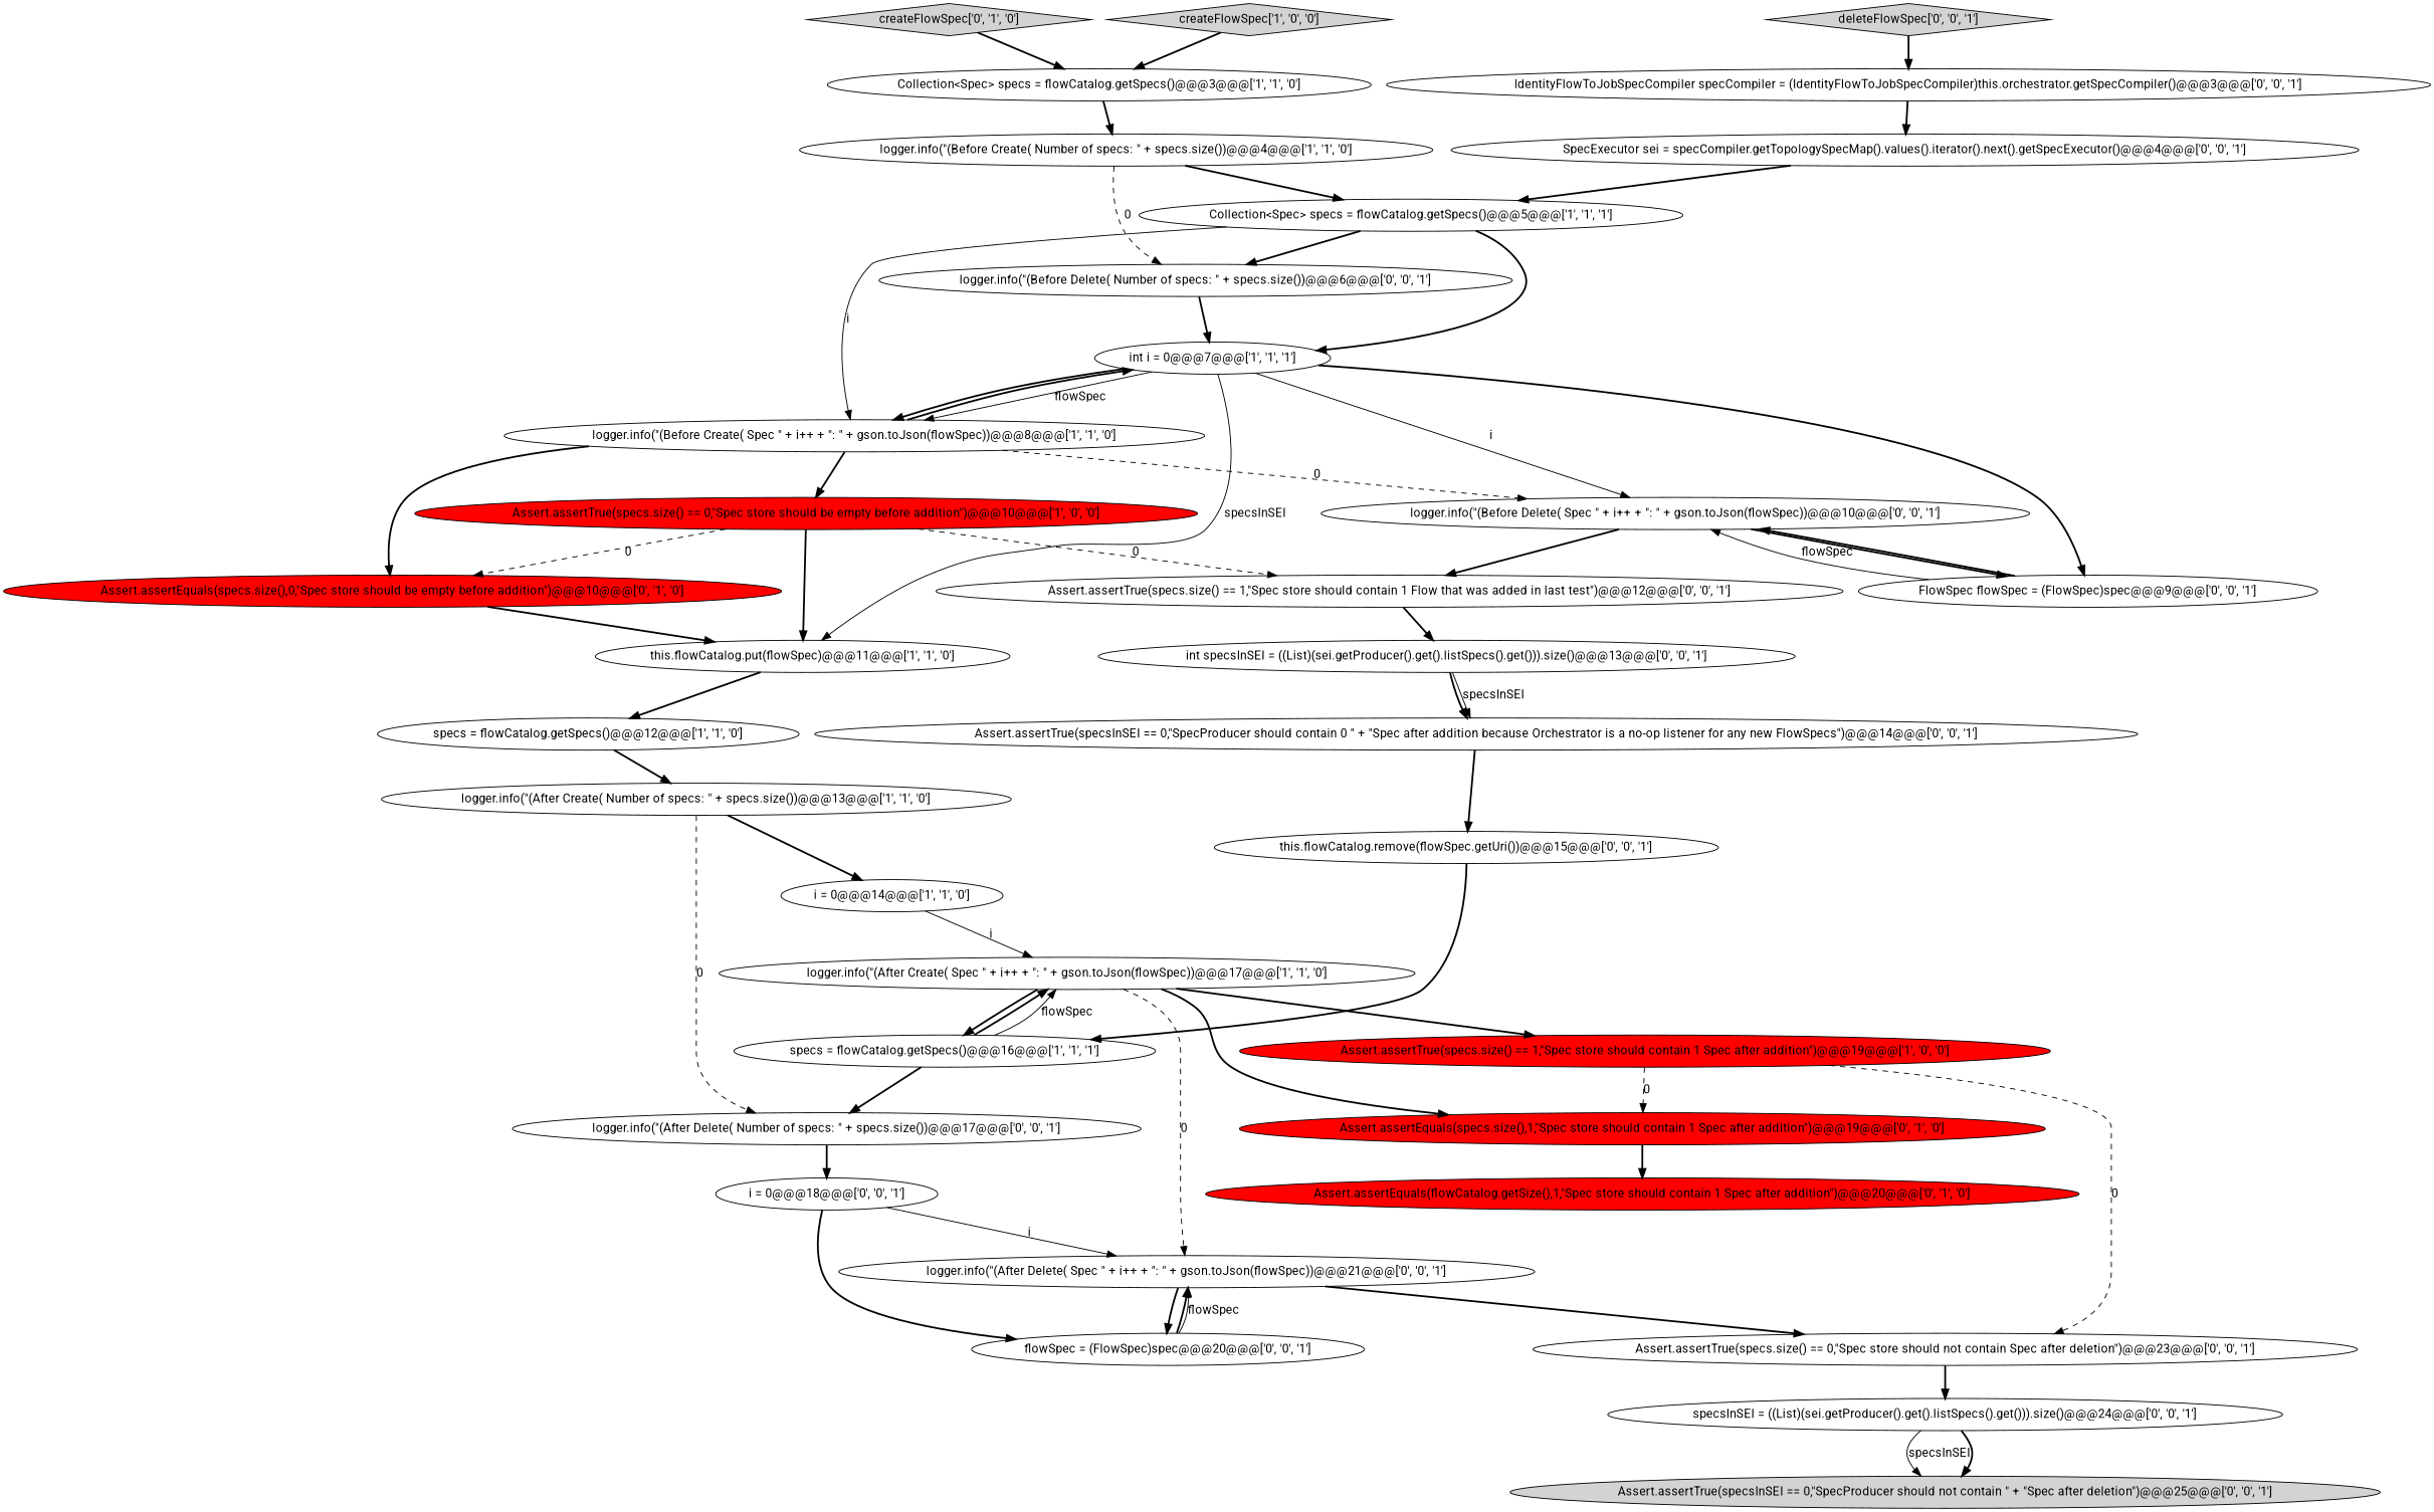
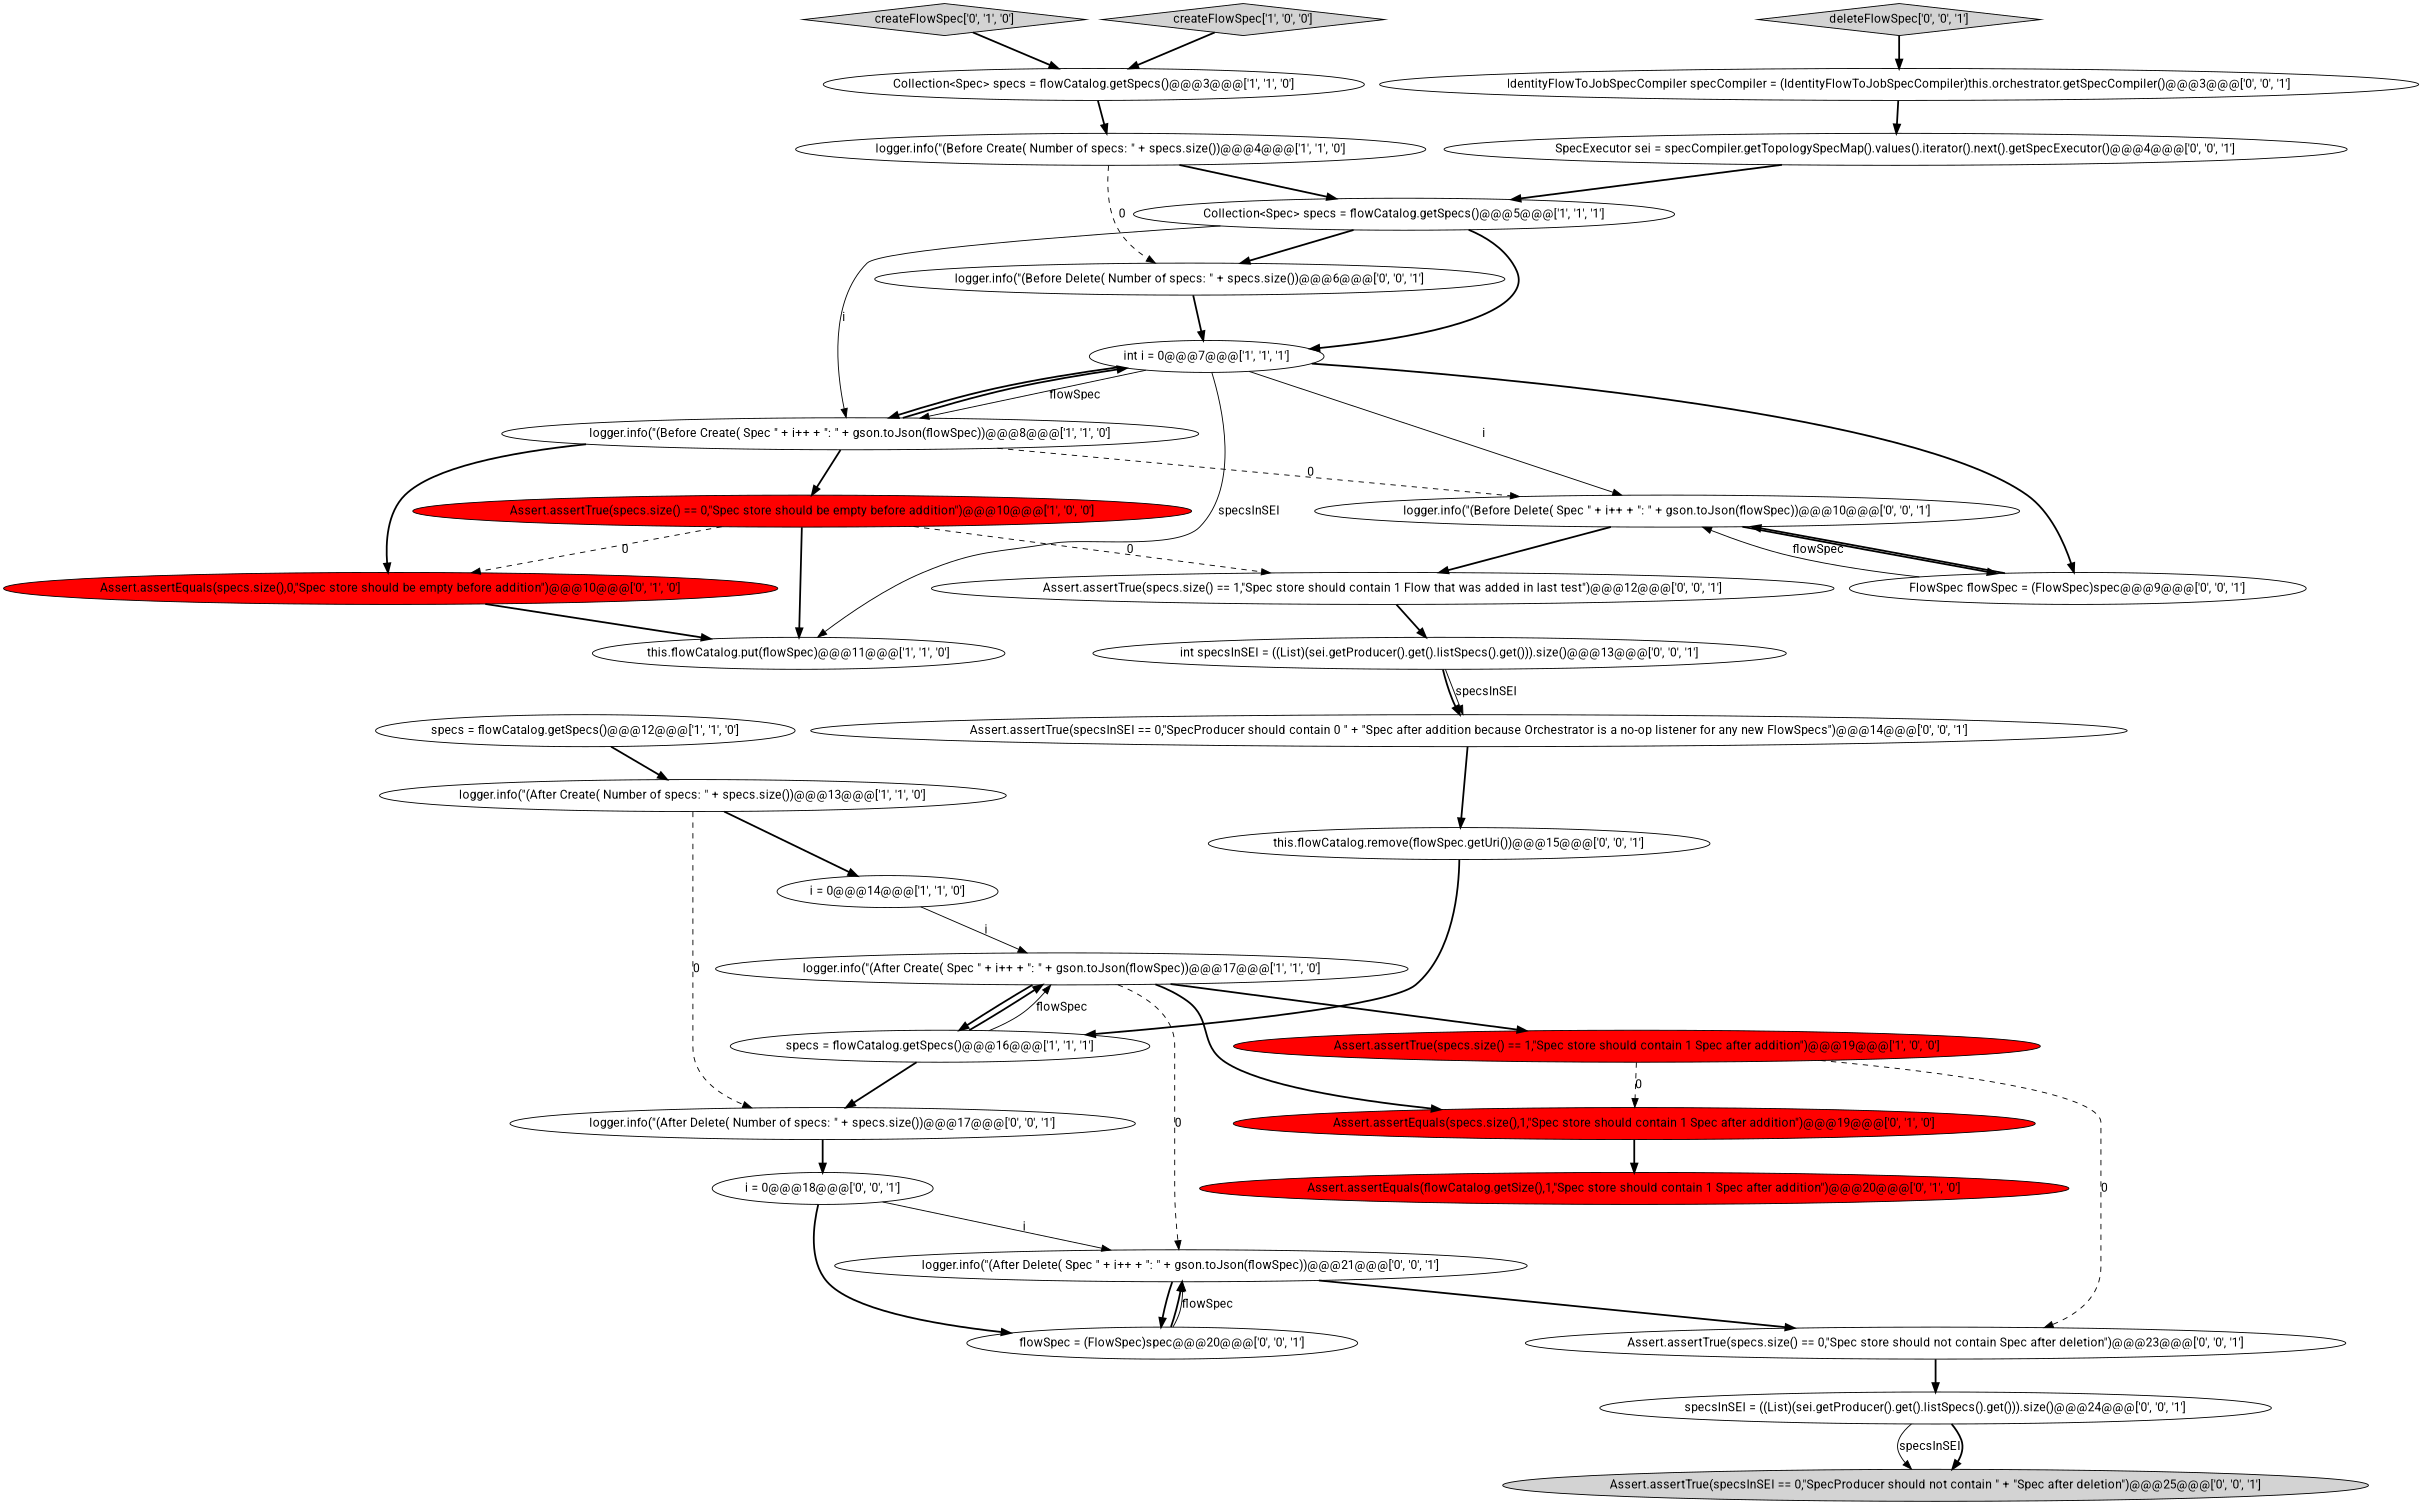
  digraph {
    fontname=Roboto
    node [fillcolor=white fontname=Roboto shape=ellipse style=filled]
    edge [fontname=Roboto style=bold]
    n1 [fillcolor=red label="Assert.assertEquals(specs.size(),1,\"Spec store should contain 1 Spec after addition\")@@@19@@@['0', '1', '0']"]
    n2 [fillcolor=red label="Assert.assertEquals(flowCatalog.getSize(),1,\"Spec store should contain 1 Spec after addition\")@@@20@@@['0', '1', '0']"]
    n3 [label="logger.info(\"(Before Delete( Number of specs: \" + specs.size())@@@6@@@['0', '0', '1']"]
    n4 [label="int i = 0@@@7@@@['1', '1', '1']"]
    n5 [label="this.flowCatalog.put(flowSpec)@@@11@@@['1', '1', '0']"]
    n6 [label="logger.info(\"(Before Create( Spec \" + i++ + \": \" + gson.toJson(flowSpec))@@@8@@@['1', '1', '0']"]
    n7 [label="logger.info(\"(Before Delete( Spec \" + i++ + \": \" + gson.toJson(flowSpec))@@@10@@@['0', '0', '1']"]
    n8 [label="FlowSpec flowSpec = (FlowSpec)spec@@@9@@@['0', '0', '1']"]
    n9 [fillcolor=lightgray label="deleteFlowSpec['0', '0', '1']" shape=diamond]
    n10 [label="IdentityFlowToJobSpecCompiler specCompiler = (IdentityFlowToJobSpecCompiler)this.orchestrator.getSpecCompiler()@@@3@@@['0', '0', '1']"]
    n11 [label="SpecExecutor sei = specCompiler.getTopologySpecMap().values().iterator().next().getSpecExecutor()@@@4@@@['0', '0', '1']"]
    n12 [label="specs = flowCatalog.getSpecs()@@@12@@@['1', '1', '0']"]
    n13 [label="logger.info(\"(After Create( Number of specs: \" + specs.size())@@@13@@@['1', '1', '0']"]
    n14 [label="specsInSEI = ((List)(sei.getProducer().get().listSpecs().get())).size()@@@24@@@['0', '0', '1']"]
    n15 [fillcolor=lightgray label="Assert.assertTrue(specsInSEI == 0,\"SpecProducer should not contain \" + \"Spec after deletion\")@@@25@@@['0', '0', '1']"]
    n16 [label="Assert.assertTrue(specs.size() == 0,\"Spec store should not contain Spec after deletion\")@@@23@@@['0', '0', '1']"]
    n17 [label="Collection<Spec> specs = flowCatalog.getSpecs()@@@5@@@['1', '1', '1']"]
    n18 [fillcolor=red label="Assert.assertTrue(specs.size() == 0,\"Spec store should be empty before addition\")@@@10@@@['1', '0', '0']"]
    n19 [fillcolor=red label="Assert.assertEquals(specs.size(),0,\"Spec store should be empty before addition\")@@@10@@@['0', '1', '0']"]
    n20 [label="Assert.assertTrue(specs.size() == 1,\"Spec store should contain 1 Flow that was added in last test\")@@@12@@@['0', '0', '1']"]
    n21 [label="Collection<Spec> specs = flowCatalog.getSpecs()@@@3@@@['1', '1', '0']"]
    n22 [label="logger.info(\"(Before Create( Number of specs: \" + specs.size())@@@4@@@['1', '1', '0']"]
    n23 [label="int specsInSEI = ((List)(sei.getProducer().get().listSpecs().get())).size()@@@13@@@['0', '0', '1']"]
    n24 [label="i = 0@@@14@@@['1', '1', '0']"]
    n25 [label="logger.info(\"(After Create( Spec \" + i++ + \": \" + gson.toJson(flowSpec))@@@17@@@['1', '1', '0']"]
    n26 [label="specs = flowCatalog.getSpecs()@@@16@@@['1', '1', '1']"]
    n27 [label="logger.info(\"(After Delete( Number of specs: \" + specs.size())@@@17@@@['0', '0', '1']"]
    n28 [label="logger.info(\"(After Delete( Spec \" + i++ + \": \" + gson.toJson(flowSpec))@@@21@@@['0', '0', '1']"]
    n29 [fillcolor=red label="Assert.assertTrue(specs.size() == 1,\"Spec store should contain 1 Spec after addition\")@@@19@@@['1', '0', '0']"]
    n30 [label="i = 0@@@18@@@['0', '0', '1']"]
    n31 [label="flowSpec = (FlowSpec)spec@@@20@@@['0', '0', '1']"]
    n32 [label="Assert.assertTrue(specsInSEI == 0,\"SpecProducer should contain 0 \" + \"Spec after addition because Orchestrator is a no-op listener for any new FlowSpecs\")@@@14@@@['0', '0', '1']"]
    n33 [label="this.flowCatalog.remove(flowSpec.getUri())@@@15@@@['0', '0', '1']"]
    n34 [fillcolor=lightgray label="createFlowSpec['0', '1', '0']" shape=diamond]
    n35 [fillcolor=lightgray label="createFlowSpec['1', '0', '0']" shape=diamond]
    n1 -> n2
    n3 -> n4
    n4 -> n5 [label=specsInSEI style=solid]
    n4 -> n6 [label=flowSpec style=solid]
    n4 -> n6
    n4 -> n7 [label=i style=solid]
    n4 -> n8
-   n5 -> n12
    n6 -> n4
    n6 -> n7 [label=0 style=dashed]
    n6 -> n18
    n6 -> n19
    n7 -> n8
    n7 -> n20
    n8 -> n7 [label=flowSpec style=solid]
    n8 -> n7
    n9 -> n10
    n10 -> n11
    n11 -> n17
    n12 -> n13
    n13 -> n24
    n13 -> n27 [label=0 style=dashed]
    n14 -> n15 [label=specsInSEI style=solid]
    n14 -> n15
    n16 -> n14
    n17 -> n3
    n17 -> n4
    n17 -> n6 [label=i style=solid]
    n18 -> n5
    n18 -> n19 [label=0 style=dashed]
    n18 -> n20 [label=0 style=dashed]
    n19 -> n5
    n20 -> n23
    n21 -> n22
    n22 -> n3 [label=0 style=dashed]
    n22 -> n17
    n23 -> n32 [label=specsInSEI style=solid]
    n23 -> n32
    n24 -> n25 [label=i style=solid]
    n25 -> n1
    n25 -> n26
    n25 -> n28 [label=0 style=dashed]
    n25 -> n29
    n26 -> n25
    n26 -> n25 [label=flowSpec style=solid]
    n26 -> n27
    n27 -> n30
    n28 -> n16
    n28 -> n31
    n29 -> n1 [label=0 style=dashed]
    n29 -> n16 [label=0 style=dashed]
    n30 -> n28 [label=i style=solid]
    n30 -> n31
    n31 -> n28
    n31 -> n28 [label=flowSpec style=solid]
    n32 -> n33
    n33 -> n26
    n34 -> n21
    n35 -> n21
  }
